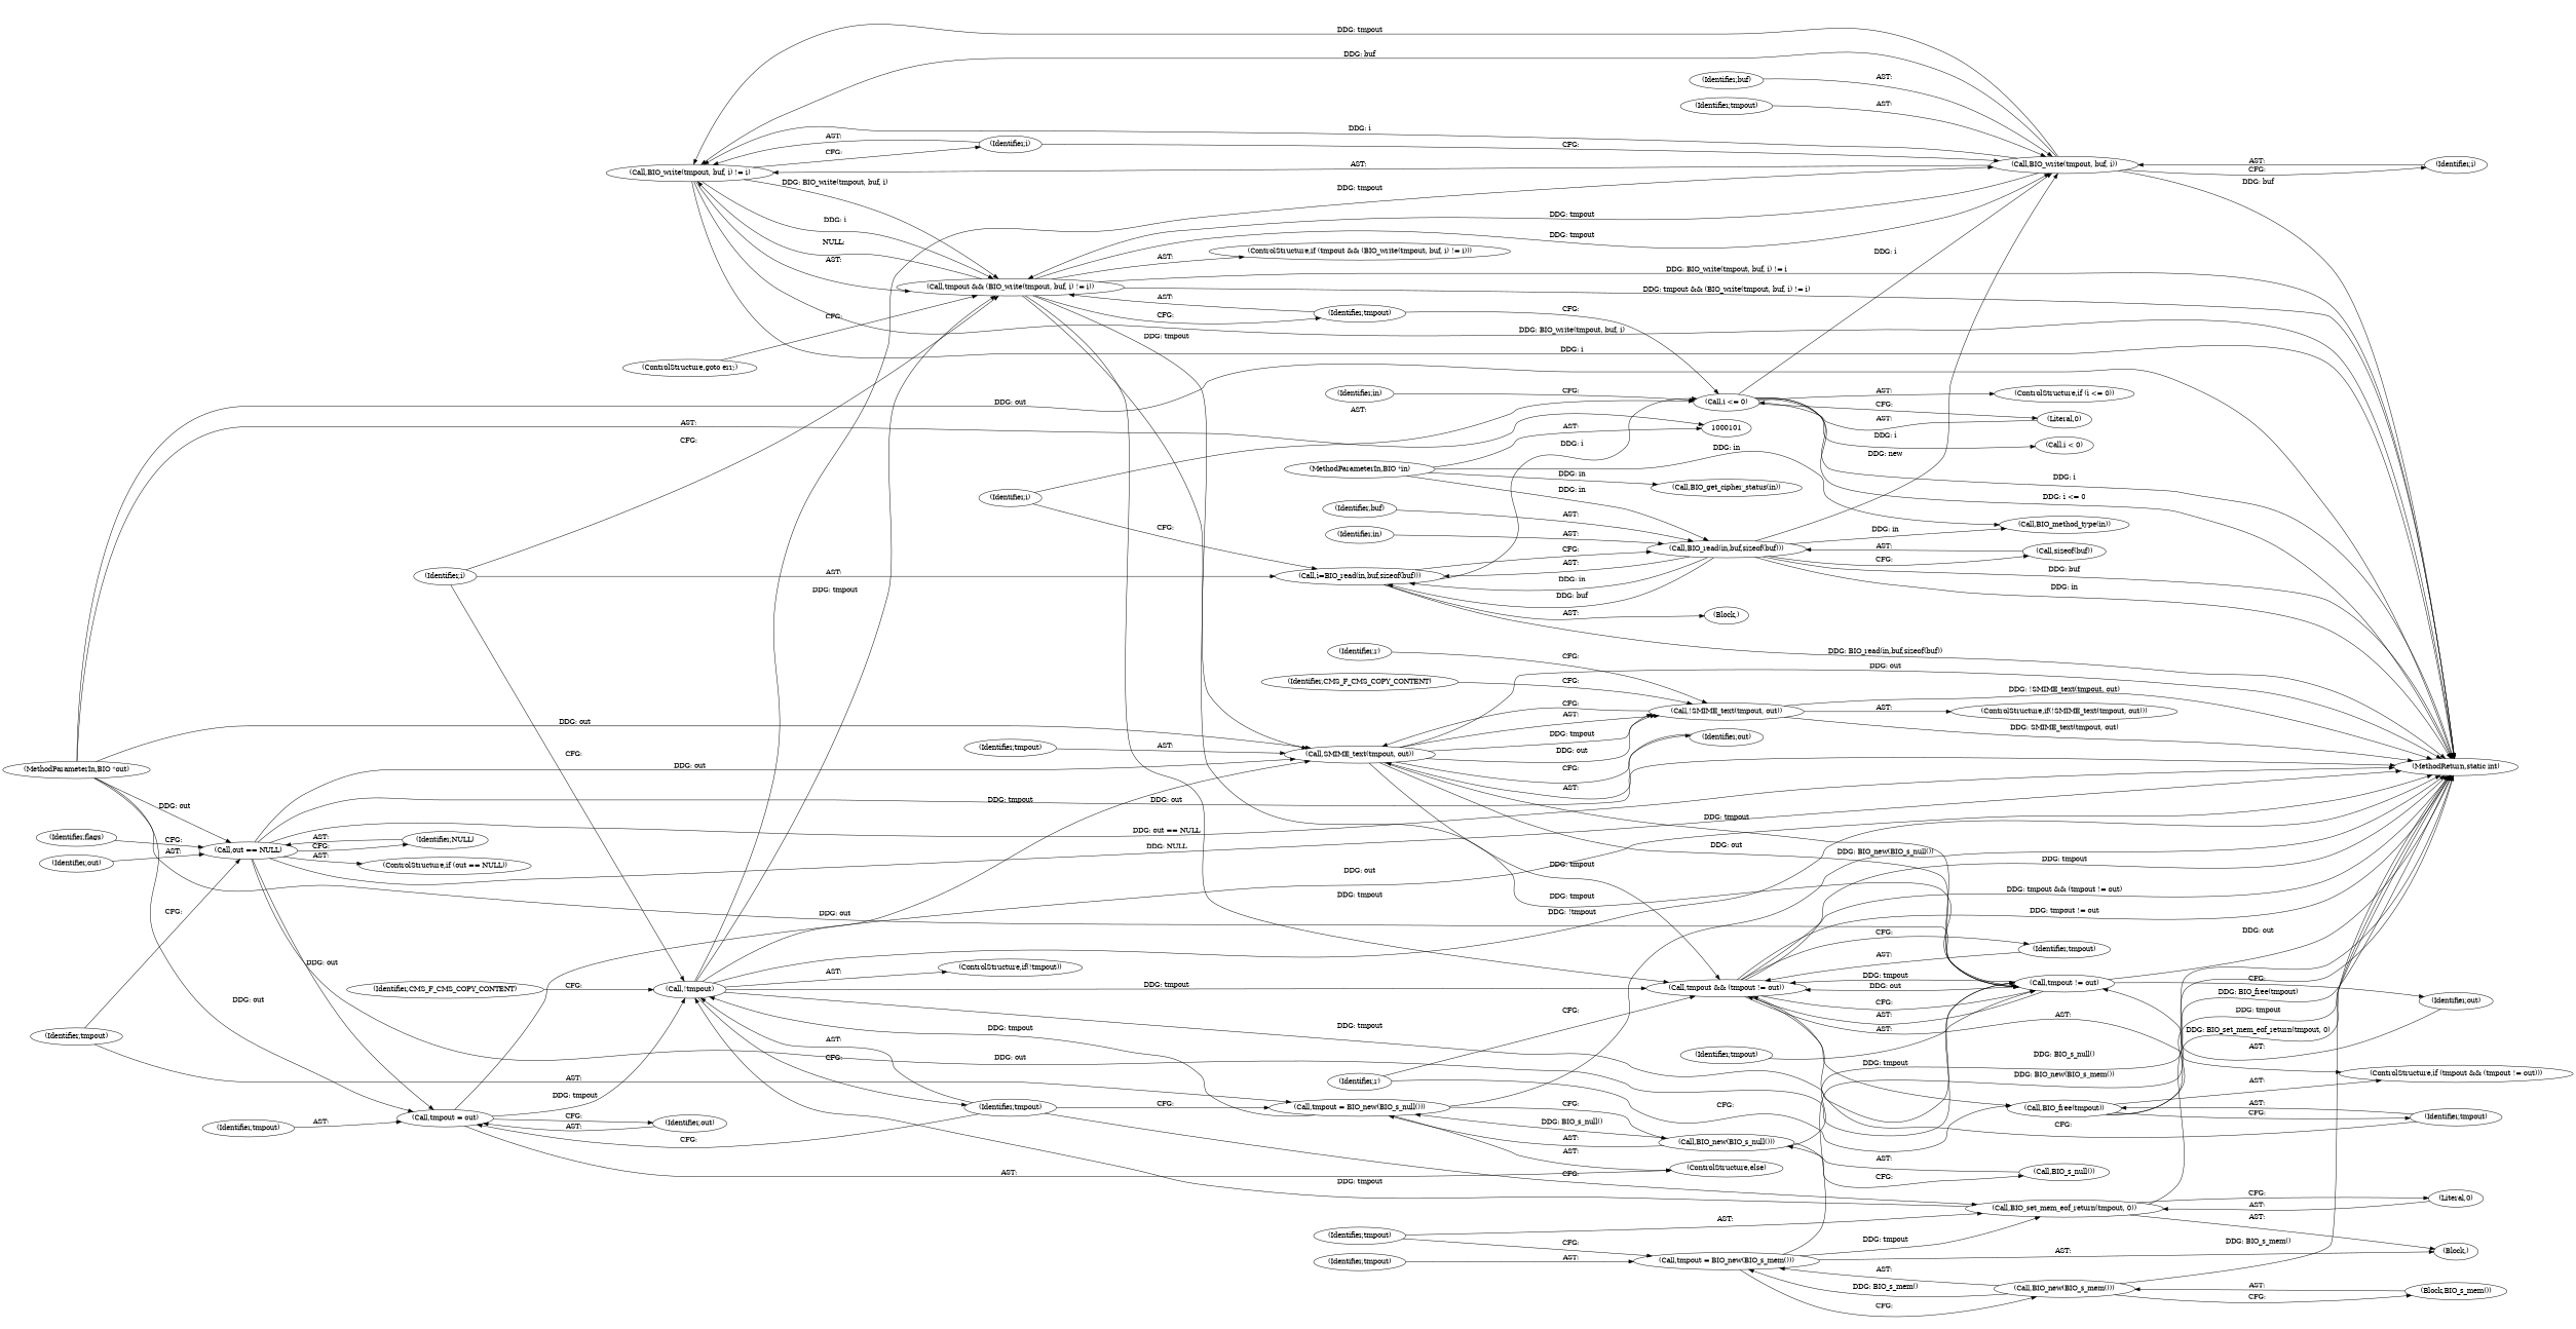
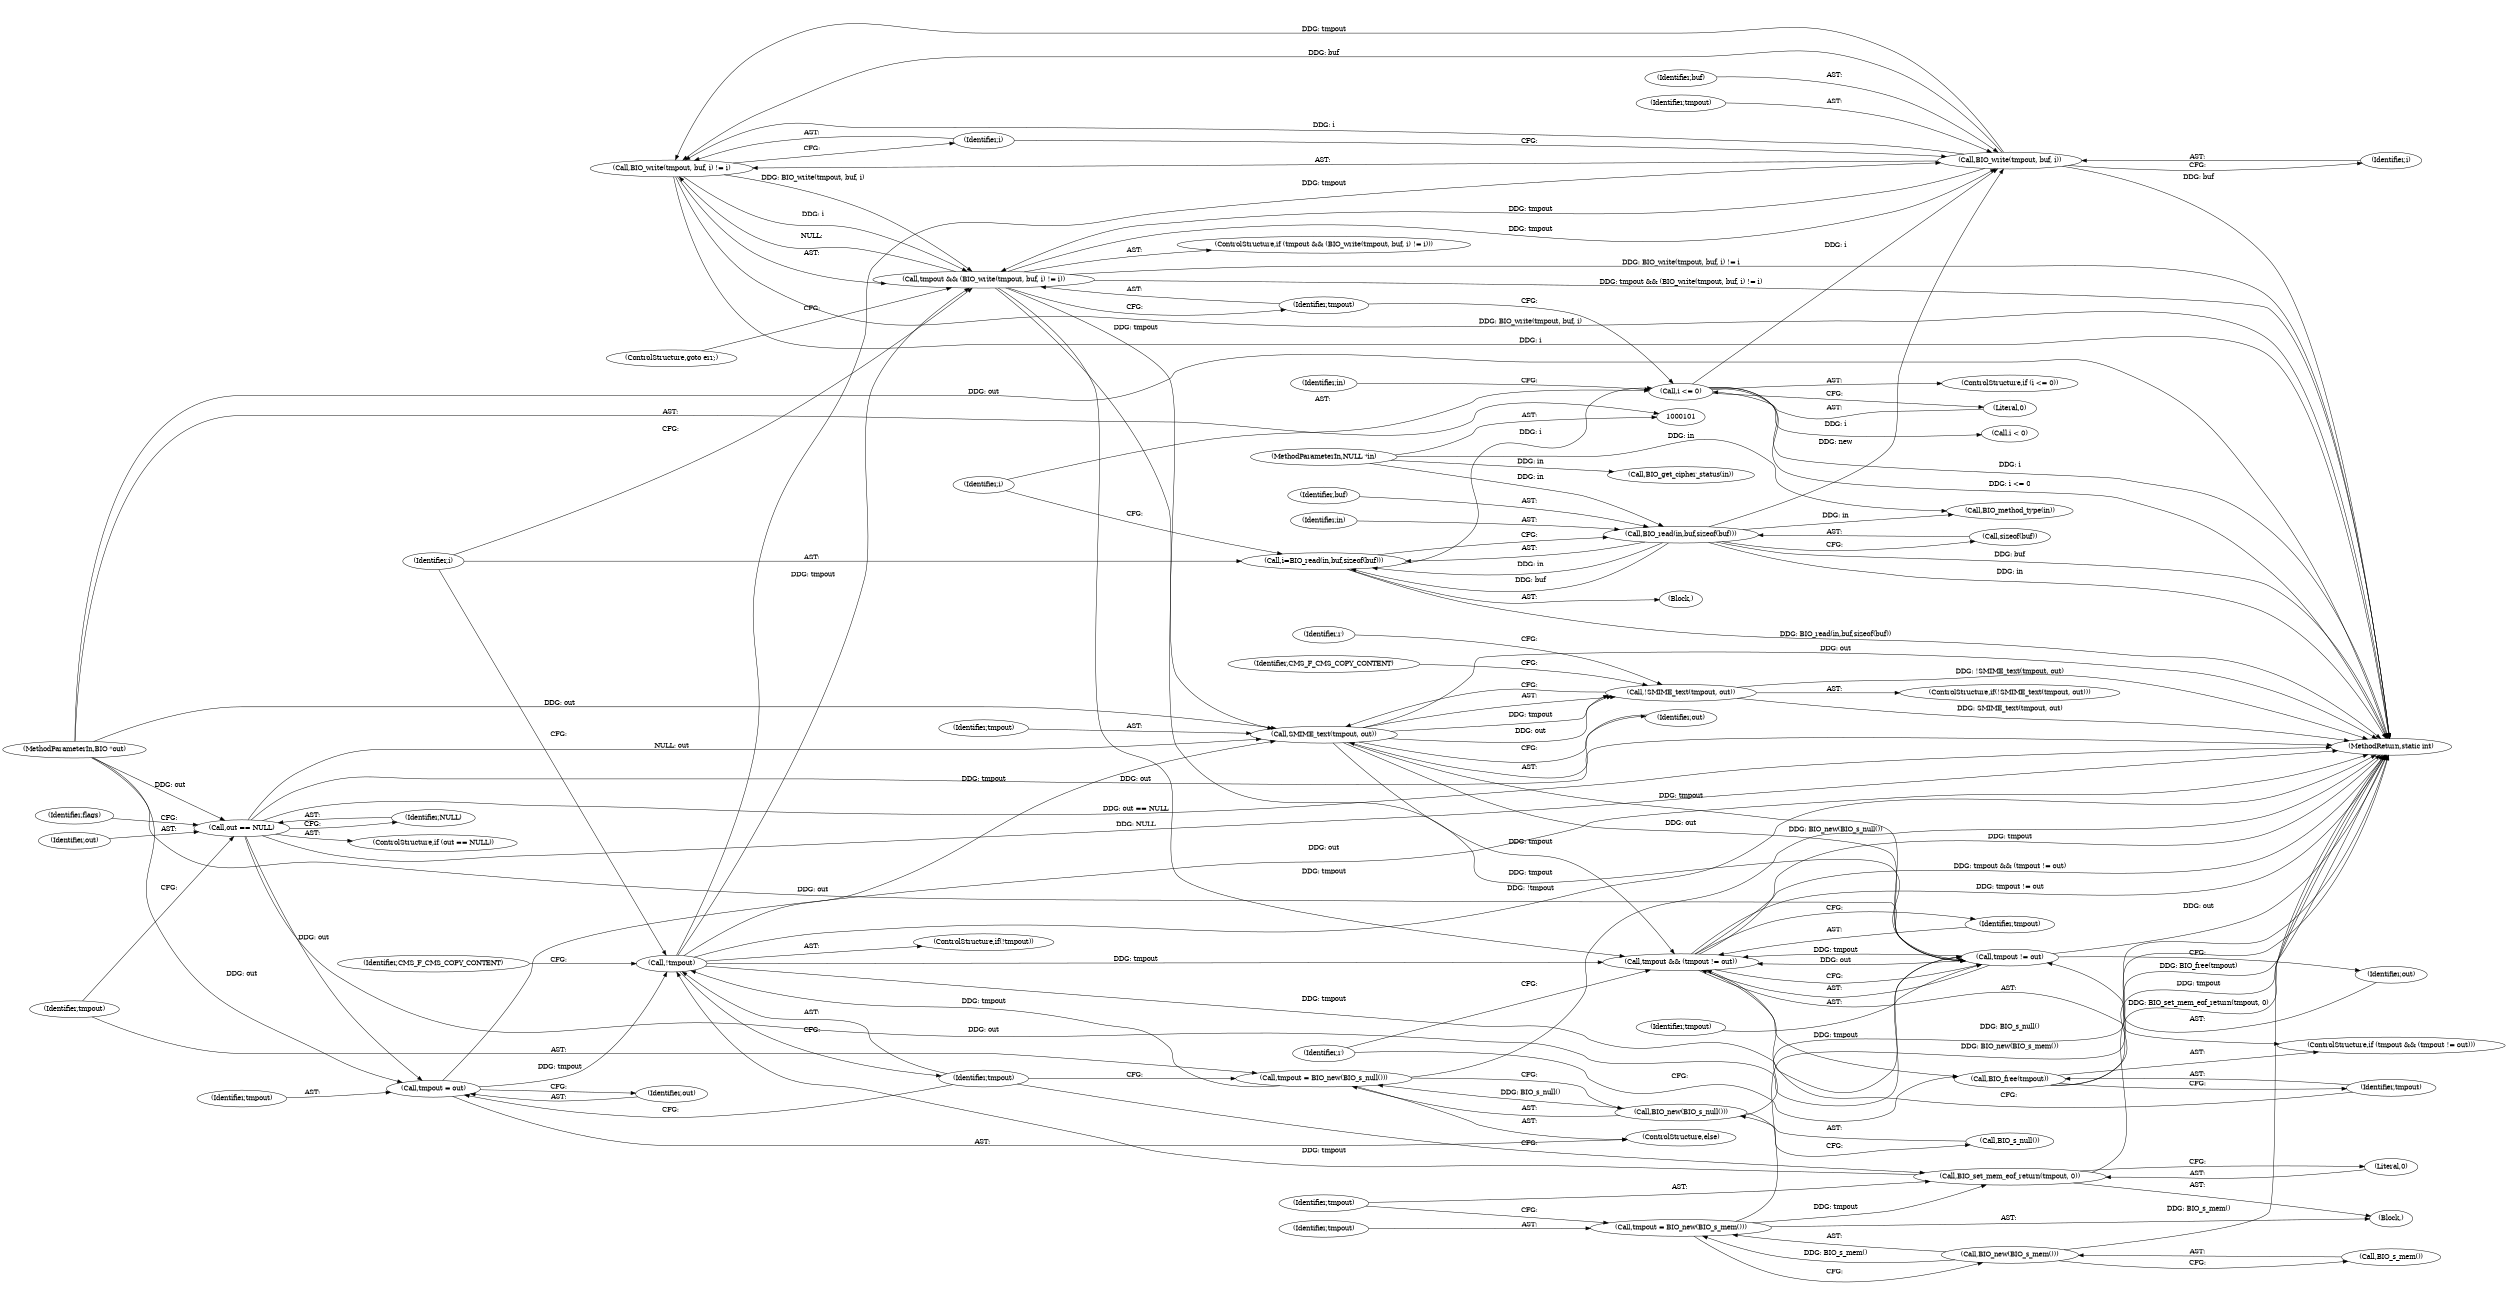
  digraph {
    rankdir=LR
    n1 [label="(Call,BIO_write(tmpout, buf, i) != i)"]
    n2 [label="(Call,tmpout && (BIO_write(tmpout, buf, i) != i))"]
    n3 [label="(MethodReturn,static int)"]
    n4 [label="(Identifier,i)"]
    n5 [label="(Call,BIO_write(tmpout, buf, i))"]
    n6 [label="(Call,SMIME_text(tmpout, out))"]
    n7 [label="(Call,tmpout && (tmpout != out))"]
    n8 [label="(Call,tmpout != out)"]
    n9 [label="(ControlStructure,if (tmpout && (BIO_write(tmpout, buf, i) != i)))"]
    n10 [label="(Identifier,tmpout)"]
    n11 [label="(Identifier,i)"]
    n12 [label="(Call,!SMIME_text(tmpout, out))"]
    n13 [label="(Identifier,out)"]
    n14 [label="(Call,BIO_free(tmpout))"]
    n15 [label="(ControlStructure,if (tmpout && (tmpout != out)))"]
    n16 [label="(Identifier,tmpout)"]
    n17 [label="(Identifier,out)"]
    n18 [label="(Call,i <= 0)"]
    n19 [label="(Call,!tmpout)"]
    n20 [label="(ControlStructure,if(!tmpout))"]
    n21 [label="(Identifier,tmpout)"]
    n22 [label="(Call,tmpout = out)"]
    n23 [label="(Call,tmpout = BIO_new(BIO_s_null()))"]
    n24 [label="(Call,BIO_set_mem_eof_return(tmpout, 0))"]
    n25 [label="(Identifier,out)"]
    n26 [label="(ControlStructure,else)"]
    n27 [label="(Call,out == NULL)"]
    n28 [label="(Identifier,NULL)"]
    n29 [label="(ControlStructure,if (out == NULL))"]
    n30 [label="(MethodParameterIn,BIO *out)"]
    1000101
    n32 [label="(Call,BIO_new(BIO_s_null()))"]
    n33 [label="(Call,BIO_s_null())"]
    n34 [label="(Literal,0)"]
    n35 [label="(Block,)"]
    n36 [label="(Call,tmpout = BIO_new(BIO_s_mem()))"]
    n37 [label="(Call,BIO_new(BIO_s_mem()))"]
-   n38 [label="(Block,BIO_s_mem())"]
+   n38 [label="(Call,BIO_s_mem())"]
    n39 [label="(Call,BIO_read(in,buf,sizeof(buf)))"]
    n40 [label="(Call,i=BIO_read(in,buf,sizeof(buf)))"]
    n41 [label="(Call,sizeof(buf))"]
    n42 [label="(Call,BIO_method_type(in))"]
    n43 [label="(Block,)"]
-   n44 [label="(MethodParameterIn,BIO *in)"]
+   n44 [label="(MethodParameterIn,NULL *in)"]
    n45 [label="(Call,BIO_get_cipher_status(in))"]
    n46 [label="(Call,i < 0)"]
    n47 [label="(Literal,0)"]
    n48 [label="(ControlStructure,if (i <= 0))"]
    n49 [label="(ControlStructure,if(!SMIME_text(tmpout, out)))"]
    n50 [label="(Identifier,tmpout)"]
    n51 [label="(Identifier,in)"]
    n52 [label="(Identifier,out)"]
    n53 [label="(Identifier,buf)"]
    n54 [label="(Identifier,buf)"]
    n55 [label="(Identifier,tmpout)"]
    n56 [label="(Identifier,r)"]
    n57 [label="(Identifier,i)"]
    n58 [label="(Identifier,tmpout)"]
    n59 [label="(Identifier,tmpout)"]
    n60 [label="(Identifier,tmpout)"]
    n61 [label="(Identifier,CMS_F_CMS_COPY_CONTENT)"]
    n62 [label="(Identifier,i)"]
    n63 [label="(ControlStructure,goto err;)"]
    n64 [label="(Identifier,tmpout)"]
    n65 [label="(Identifier,flags)"]
    n66 [label="(Identifier,CMS_F_CMS_COPY_CONTENT)"]
    n67 [label="(Identifier,in)"]
    n68 [label="(Identifier,tmpout)"]
    n69 [label="(Identifier,r)"]
    n70 [label="(Identifier,tmpout)"]
    n1 -> n2 [label="AST: "]
    n1 -> n2 [label="DDG: BIO_write(tmpout, buf, i)"]
    n1 -> n2 [label="DDG: i"]
    n1 -> n3 [label="DDG: i"]
    n1 -> n3 [label="DDG: BIO_write(tmpout, buf, i)"]
    n1 -> n4 [label="CFG: "]
    n2 -> n1 [label="NULL: "]
    n2 -> n3 [label="DDG: tmpout && (BIO_write(tmpout, buf, i) != i)"]
    n2 -> n3 [label="DDG: BIO_write(tmpout, buf, i) != i"]
    n2 -> n5 [label="DDG: tmpout"]
    n2 -> n6 [label="DDG: tmpout"]
    n2 -> n7 [label="DDG: tmpout"]
    n2 -> n8 [label="DDG: tmpout"]
    n2 -> n9 [label="AST: "]
    n2 -> n10 [label="CFG: "]
    n4 -> n1 [label="AST: "]
    n4 -> n5 [label="CFG: "]
    n5 -> n1 [label="AST: "]
    n5 -> n1 [label="DDG: tmpout"]
    n5 -> n1 [label="DDG: buf"]
    n5 -> n1 [label="DDG: i"]
    n5 -> n2 [label="DDG: tmpout"]
    n5 -> n3 [label="DDG: buf"]
    n5 -> n11 [label="CFG: "]
    n6 -> n3 [label="DDG: out"]
    n6 -> n7 [label="DDG: tmpout"]
    n6 -> n8 [label="DDG: tmpout"]
    n6 -> n8 [label="DDG: out"]
    n6 -> n12 [label="AST: "]
    n6 -> n12 [label="DDG: tmpout"]
    n6 -> n12 [label="DDG: out"]
    n6 -> n13 [label="CFG: "]
    n7 -> n3 [label="DDG: tmpout && (tmpout != out)"]
    n7 -> n3 [label="DDG: tmpout != out"]
    n7 -> n3 [label="DDG: tmpout"]
    n7 -> n8 [label="CFG: "]
    n7 -> n14 [label="DDG: tmpout"]
    n7 -> n15 [label="AST: "]
    n7 -> n16 [label="CFG: "]
    n8 -> n3 [label="DDG: out"]
    n8 -> n7 [label="AST: "]
    n8 -> n7 [label="DDG: tmpout"]
    n8 -> n7 [label="DDG: out"]
    n8 -> n17 [label="CFG: "]
    n10 -> n2 [label="AST: "]
    n10 -> n18 [label="CFG: "]
    n11 -> n5 [label="AST: "]
    n12 -> n3 [label="DDG: SMIME_text(tmpout, out)"]
    n12 -> n3 [label="DDG: !SMIME_text(tmpout, out)"]
    n12 -> n6 [label="CFG: "]
    n12 -> n49 [label="AST: "]
    n13 -> n6 [label="AST: "]
    n14 -> n3 [label="DDG: tmpout"]
    n14 -> n3 [label="DDG: BIO_free(tmpout)"]
    n14 -> n15 [label="AST: "]
    n14 -> n50 [label="CFG: "]
    n16 -> n7 [label="AST: "]
    n17 -> n8 [label="AST: "]
    n18 -> n3 [label="DDG: i <= 0"]
    n18 -> n3 [label="DDG: i"]
    n18 -> n5 [label="DDG: i"]
    n18 -> n46 [label="DDG: i"]
    n18 -> n47 [label="CFG: "]
    n18 -> n48 [label="AST: "]
    n19 -> n2 [label="DDG: tmpout"]
    n19 -> n3 [label="DDG: !tmpout"]
    n19 -> n5 [label="DDG: tmpout"]
    n19 -> n6 [label="DDG: tmpout"]
    n19 -> n7 [label="DDG: tmpout"]
    n19 -> n8 [label="DDG: tmpout"]
    n19 -> n20 [label="AST: "]
    n19 -> n21 [label="CFG: "]
    n21 -> n19 [label="AST: "]
    n21 -> n22 [label="CFG: "]
    n21 -> n23 [label="CFG: "]
    n21 -> n24 [label="CFG: "]
    n22 -> n3 [label="DDG: out"]
    n22 -> n19 [label="DDG: tmpout"]
    n22 -> n25 [label="CFG: "]
    n22 -> n26 [label="AST: "]
    n23 -> n3 [label="DDG: BIO_new(BIO_s_null())"]
    n23 -> n19 [label="DDG: tmpout"]
    n23 -> n26 [label="AST: "]
    n23 -> n32 [label="CFG: "]
    n24 -> n3 [label="DDG: BIO_set_mem_eof_return(tmpout, 0)"]
    n24 -> n19 [label="DDG: tmpout"]
    n24 -> n34 [label="CFG: "]
    n24 -> n35 [label="AST: "]
    n25 -> n22 [label="AST: "]
    n27 -> n3 [label="DDG: out"]
    n27 -> n3 [label="DDG: out == NULL"]
    n27 -> n3 [label="DDG: NULL"]
-   n27 -> n6 [label="DDG: out"]
+   n27 -> n6 [label="NULL: out"]
    n27 -> n8 [label="DDG: out"]
    n27 -> n22 [label="DDG: out"]
    n27 -> n28 [label="CFG: "]
    n27 -> n29 [label="AST: "]
    n28 -> n27 [label="AST: "]
    n30 -> n3 [label="DDG: out"]
    n30 -> n6 [label="DDG: out"]
    n30 -> n8 [label="DDG: out"]
    n30 -> n22 [label="DDG: out"]
    n30 -> n27 [label="DDG: out"]
    n30 -> 1000101 [label="AST: "]
    n32 -> n3 [label="DDG: BIO_s_null()"]
    n32 -> n23 [label="AST: "]
    n32 -> n23 [label="DDG: BIO_s_null()"]
    n32 -> n33 [label="CFG: "]
    n33 -> n32 [label="AST: "]
    n34 -> n24 [label="AST: "]
    n36 -> n3 [label="DDG: BIO_new(BIO_s_mem())"]
    n36 -> n24 [label="DDG: tmpout"]
    n36 -> n35 [label="AST: "]
    n36 -> n37 [label="CFG: "]
    n37 -> n3 [label="DDG: BIO_s_mem()"]
    n37 -> n36 [label="AST: "]
    n37 -> n36 [label="DDG: BIO_s_mem()"]
    n37 -> n38 [label="CFG: "]
    n38 -> n37 [label="AST: "]
    n39 -> n3 [label="DDG: buf"]
    n39 -> n3 [label="DDG: in"]
    n39 -> n5 [label="DDG: new"]
    n39 -> n40 [label="AST: "]
    n39 -> n40 [label="DDG: in"]
    n39 -> n40 [label="DDG: buf"]
    n39 -> n41 [label="CFG: "]
    n39 -> n42 [label="DDG: in"]
    n40 -> n3 [label="DDG: BIO_read(in,buf,sizeof(buf))"]
    n40 -> n18 [label="DDG: i"]
    n40 -> n39 [label="CFG: "]
    n40 -> n43 [label="AST: "]
    n41 -> n39 [label="AST: "]
    n44 -> 1000101 [label="AST: "]
    n44 -> n39 [label="DDG: in"]
    n44 -> n42 [label="DDG: in"]
    n44 -> n45 [label="DDG: in"]
    n47 -> n18 [label="AST: "]
    n50 -> n7 [label="CFG: "]
    n50 -> n14 [label="AST: "]
    n51 -> n39 [label="AST: "]
    n52 -> n27 [label="AST: "]
    n53 -> n5 [label="AST: "]
    n54 -> n39 [label="AST: "]
    n55 -> n24 [label="AST: "]
    n55 -> n36 [label="CFG: "]
    n56 -> n12 [label="CFG: "]
    n57 -> n18 [label="AST: "]
    n57 -> n40 [label="CFG: "]
    n58 -> n5 [label="AST: "]
    n59 -> n36 [label="AST: "]
    n60 -> n6 [label="AST: "]
    n61 -> n12 [label="CFG: "]
    n62 -> n2 [label="CFG: "]
    n62 -> n19 [label="CFG: "]
    n62 -> n40 [label="AST: "]
    n63 -> n2 [label="CFG: "]
    n64 -> n22 [label="AST: "]
    n65 -> n27 [label="CFG: "]
    n66 -> n19 [label="CFG: "]
    n67 -> n18 [label="CFG: "]
    n68 -> n23 [label="AST: "]
    n68 -> n27 [label="CFG: "]
    n69 -> n7 [label="CFG: "]
    n69 -> n14 [label="CFG: "]
    n70 -> n8 [label="AST: "]
  }
